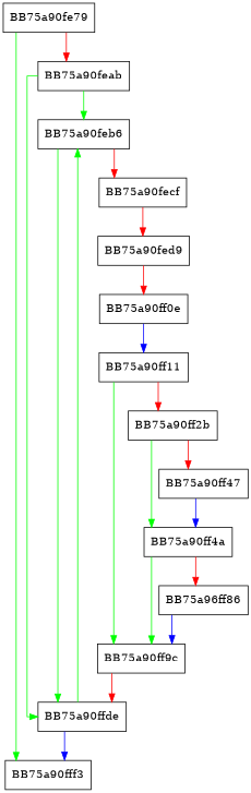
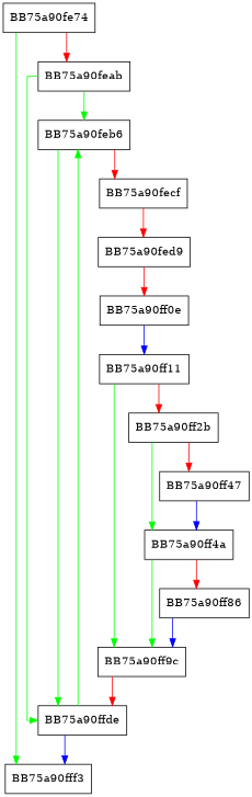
  digraph {
    splines=ortho
    node [shape=box]
    edge [color=green]
-   BB75a90fe74 [label=BB75a90fe79]
+   BB75a90fe74
    BB75a90fff3
    BB75a90feab
    BB75a90feb6
    BB75a90ffde
    BB75a90fecf
    BB75a90fed9
    BB75a90ff0e
    BB75a90ff11
    BB75a90ff9c
    BB75a90ff2b
    BB75a90ff4a
    BB75a90ff47
-   BB75a90ff86 [label=BB75a96ff86]
+   BB75a90ff86
    BB75a90fe74 -> BB75a90fff3
    BB75a90fe74 -> BB75a90feab [color=red]
    BB75a90feab -> BB75a90feb6
    BB75a90feab -> BB75a90ffde
    BB75a90feb6 -> BB75a90ffde
    BB75a90feb6 -> BB75a90fecf [color=red]
    BB75a90ffde -> BB75a90fff3 [color=blue]
    BB75a90ffde -> BB75a90feb6
    BB75a90fecf -> BB75a90fed9 [color=red]
    BB75a90fed9 -> BB75a90ff0e [color=red]
    BB75a90ff0e -> BB75a90ff11 [color=blue]
    BB75a90ff11 -> BB75a90ff9c
    BB75a90ff11 -> BB75a90ff2b [color=red]
    BB75a90ff9c -> BB75a90ffde [color=red]
    BB75a90ff2b -> BB75a90ff4a
    BB75a90ff2b -> BB75a90ff47 [color=red]
    BB75a90ff4a -> BB75a90ff9c
    BB75a90ff4a -> BB75a90ff86 [color=red]
    BB75a90ff47 -> BB75a90ff4a [color=blue]
    BB75a90ff86 -> BB75a90ff9c [color=blue]
  }
